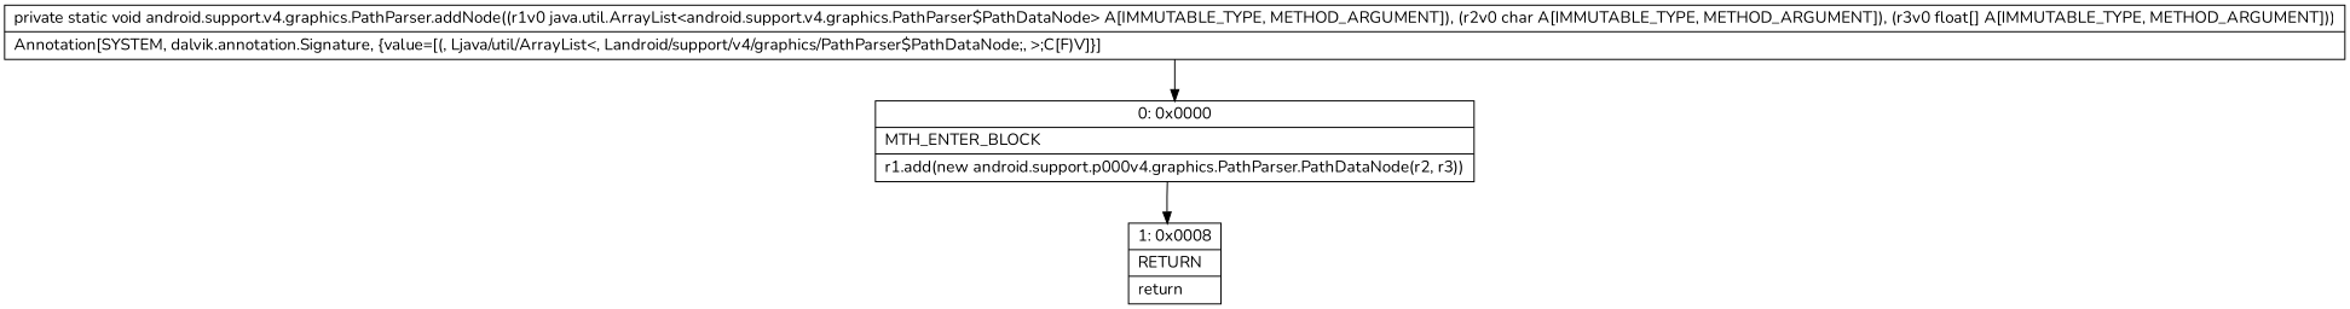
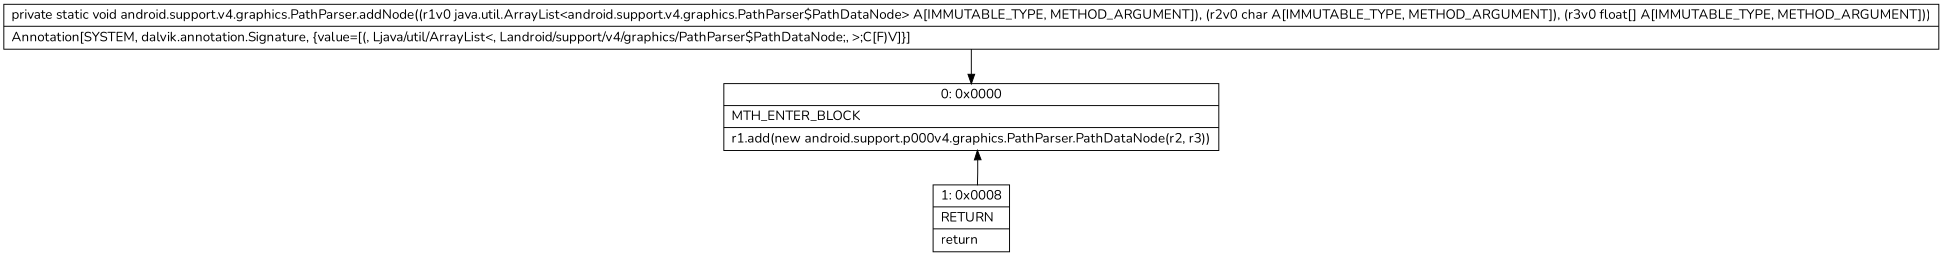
  digraph {
    fontname=Nunito
    node [shape=record fontname=Nunito]
    edge [fontname=Nunito]
    n1 [label="{0\:\ 0x0000|MTH_ENTER_BLOCK\l|r1.add(new android.support.p000v4.graphics.PathParser.PathDataNode(r2, r3))\l}"]
    n2 [label="{1\:\ 0x0008|RETURN\l|return\l}"]
    n3 [label="{private static void android.support.v4.graphics.PathParser.addNode((r1v0 java.util.ArrayList\<android.support.v4.graphics.PathParser$PathDataNode\> A[IMMUTABLE_TYPE, METHOD_ARGUMENT]), (r2v0 char A[IMMUTABLE_TYPE, METHOD_ARGUMENT]), (r3v0 float[] A[IMMUTABLE_TYPE, METHOD_ARGUMENT]))  | Annotation[SYSTEM, dalvik.annotation.Signature, \{value=[(, Ljava\/util\/ArrayList\<, Landroid\/support\/v4\/graphics\/PathParser$PathDataNode;, \>;C[F)V]\}]\l}"]
-   n1 -> n2
+   n2 -> n1
    n3 -> n1
  }
